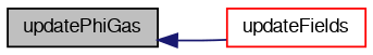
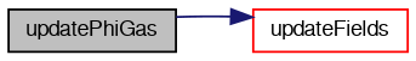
  digraph {
    rankdir=LR
    node [fontname=FreeSans fontsize=10 shape=record]
    n1 [color=black fillcolor=grey75 fontcolor=black height=0.2 label=updatePhiGas style=filled width=0.4]
    n2 [color=red height=0.2 label=updateFields width=0.4]
-   n1 -> n2 [color=midnightblue dir=back fontname=FreeSans fontsize=10 labelfontname=FreeSans labelfontsize=10 style=solid]
+   n2 -> n1 [color=midnightblue dir=back fontname=FreeSans fontsize=10 labelfontname=FreeSans labelfontsize=10 style=solid]
  }
